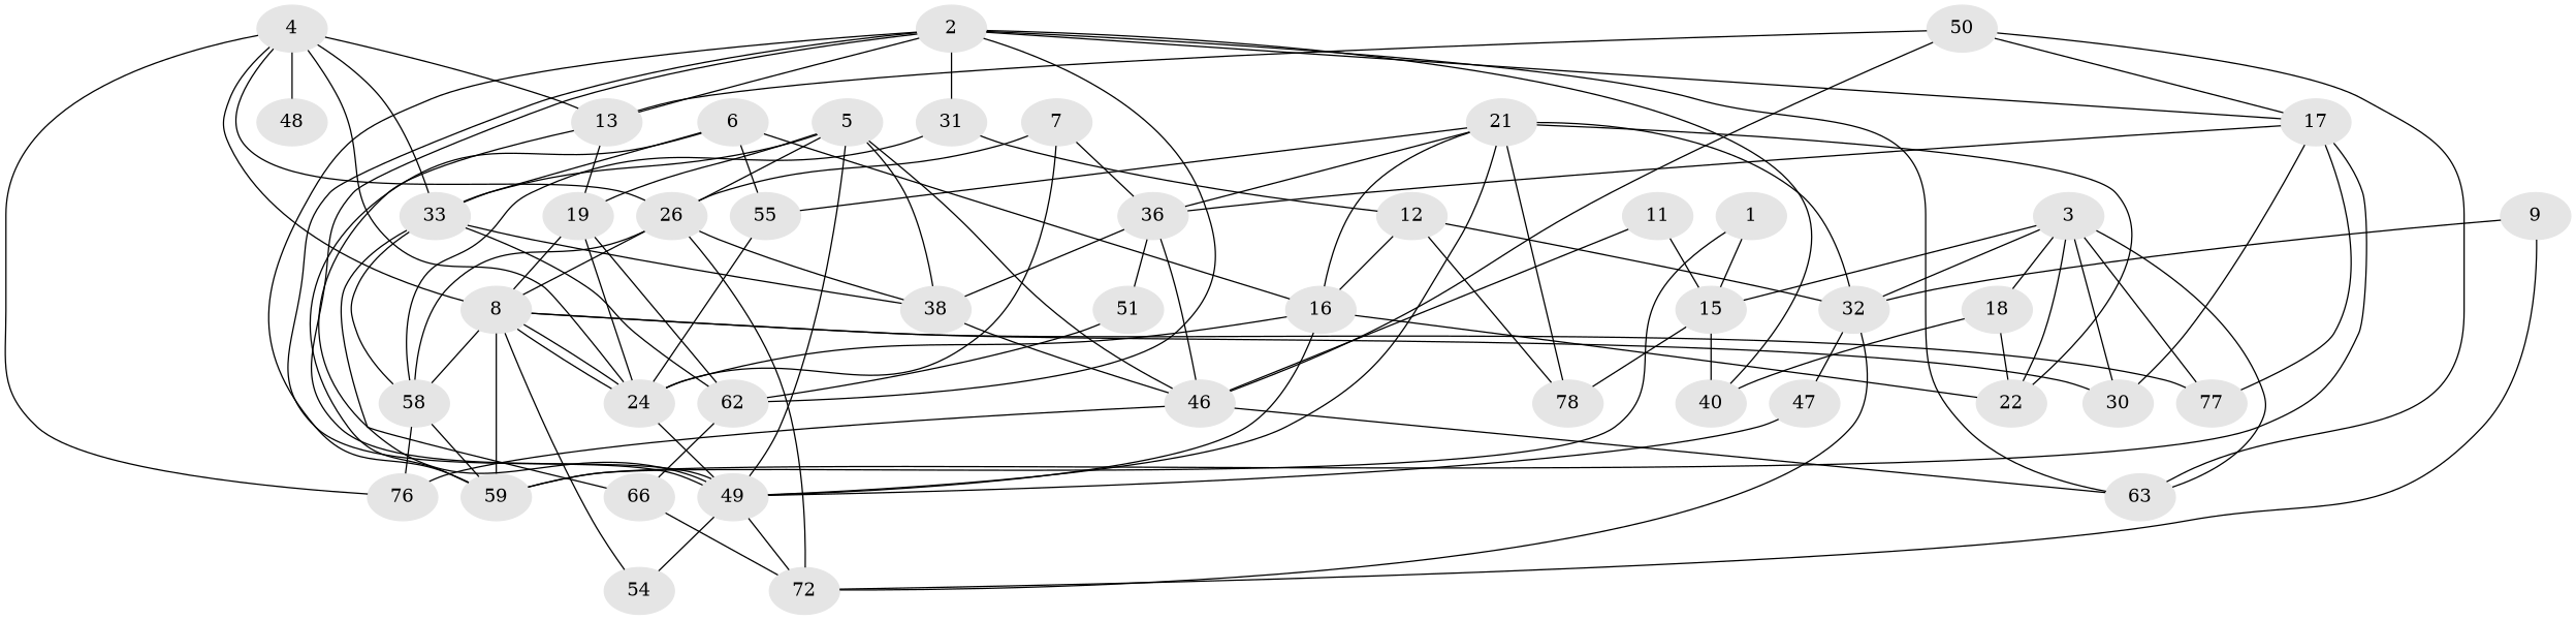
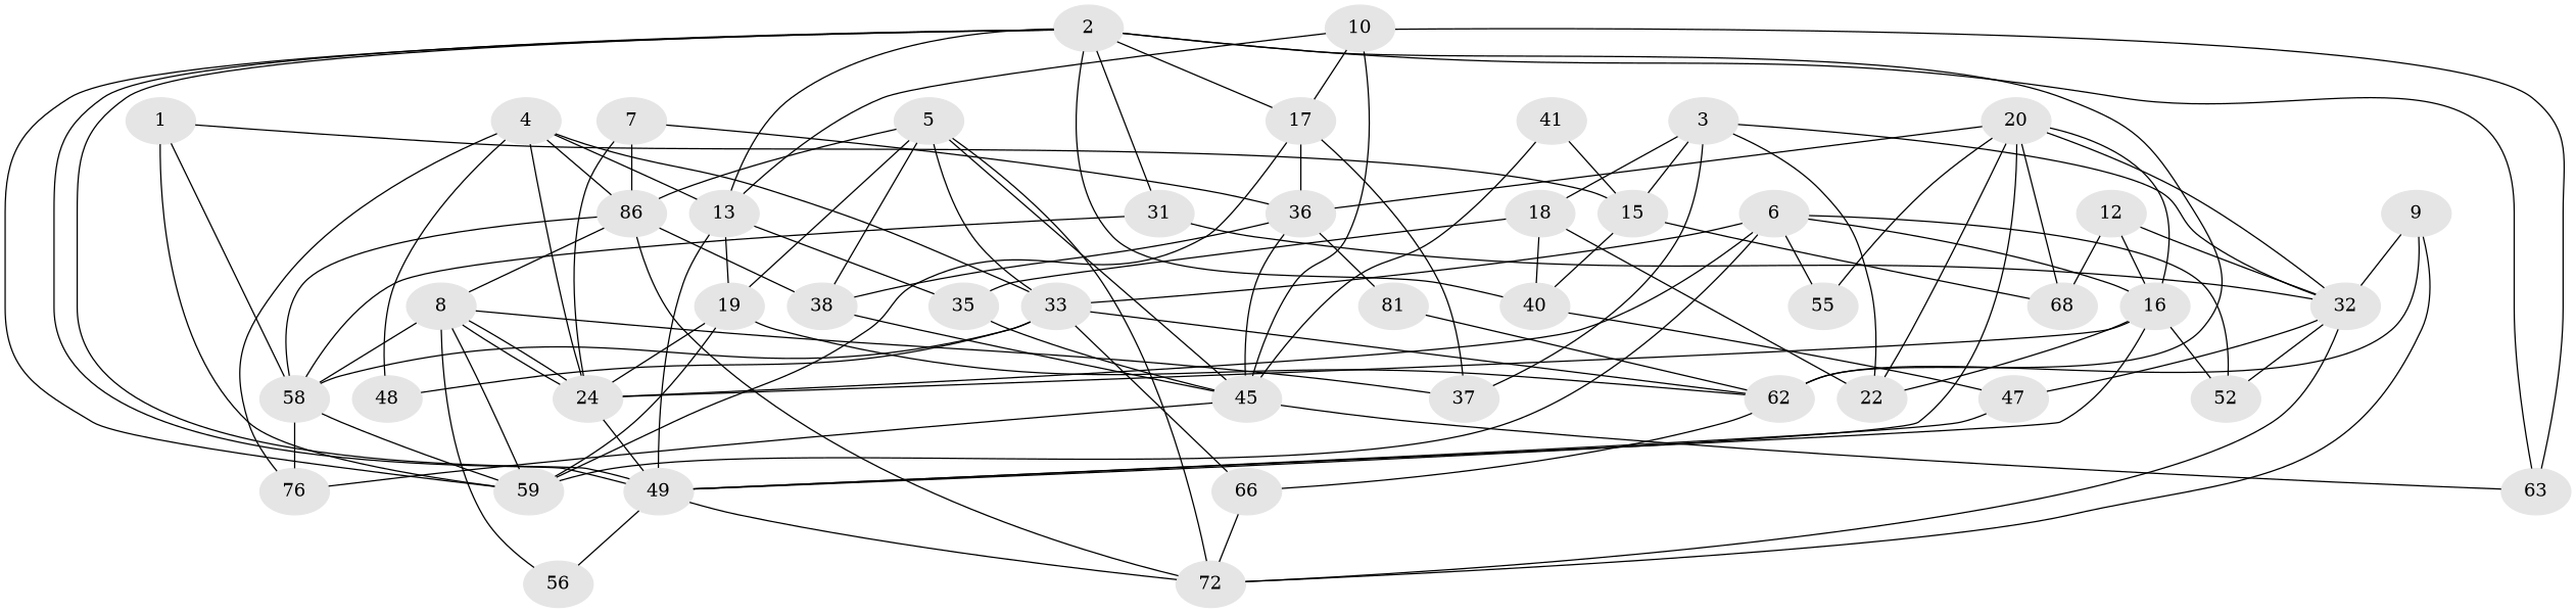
  graph {
    node [color=gray90 style=filled]
    1 [super="+60"]
    n2 [label=15 super="+39"]
    58 [super="+74"]
    59 [super="+65"]
    8 [super="+15"]
-   30 [super="+70"]
-   37 [label=77]
+   37
    24 [super="+25"]
-   56 [label=54]
+   56
    40 [super="+73"]
-   68 [super="+75" label=78]
+   68 [super="+75"]
    76
    2 [super="+21"]
    13 [super="+71"]
    17 [super="+28"]
    31
    49 [super="+69"]
    62 [super="+64"]
    63
    19 [super="+61"]
+   35
    36
    32 [super="+77"]
    47
    72
    66
    3 [super="+29"]
    18 [super="+34"]
    22 [super="+42"]
+   52
    4 [super="+43"]
-   26 [super="+44"]
+   26 [super="+44" label=86]
    33 [super="+41"]
    48
    38
    5 [super="+57"]
-   46 [super="+53"]
+   46 [super="+53" label=45]
    6 [super="+50"]
    16 [super="+54"]
    55
    7 [super="+67"]
-   51
+   51 [label=81]
    9 [super="+45"]
-   10 [super="+23" label=50]
-   11
+   10 [super="+23"]
+   11 [label=41]
    12
-   20 [super="+27" label=21]
+   20 [super="+27"]
    1 -- n2
+   1 -- 58
    1 -- 59 [weight=2]
    n2 -- 40
    n2 -- 68
    58 -- 59
    58 -- 76
    8 -- 58
    8 -- 59 [weight=2]
-   8 -- 30
    8 -- 37
    8 -- 24
    8 -- 24
    8 -- 56
    24 -- 49
+   40 -- 47
    2 -- 59
    2 -- 40
    2 -- 13
    2 -- 17
    2 -- 31
    2 -- 49
    2 -- 49
    2 -- 62
    2 -- 63
    13 -- 49
    13 -- 19
+   13 -- 35
    17 -- 59
-   17 -- 30 [weight=2]
    17 -- 37
    17 -- 36
    31 -- 58
-   31 -- 12
+   31 -- 32
    49 -- 56
    49 -- 72
    62 -- 66
-   19 -- 8
+   19 -- 59
    19 -- 24
    19 -- 62
+   35 -- 46
    36 -- 38
    36 -- 46
    36 -- 51
    32 -- 47
    32 -- 72
+   32 -- 52
    47 -- 49
    66 -- 72
    3 -- n2
-   3 -- 30
    3 -- 37
-   3 -- 63
    3 -- 32
    3 -- 18
    3 -- 22
    18 -- 40
+   18 -- 35
    18 -- 22
-   4 -- 8
    4 -- 24
    4 -- 76
    4 -- 13
    4 -- 26
    4 -- 33
    4 -- 48
    26 -- 58
    26 -- 8
    26 -- 72
    26 -- 38
    33 -- 58
    33 -- 62
    33 -- 66
-   33 -- 38
+   33 -- 48
    38 -- 46
-   5 -- 49
+   5 -- 72
    5 -- 19
    5 -- 26
    5 -- 33
    5 -- 38
    5 -- 46
    46 -- 76
    46 -- 63
    6 -- 59
-   55 -- 24
+   6 -- 24
+   6 -- 52
    6 -- 33
    6 -- 16
    6 -- 55
    16 -- 24 [weight=2]
    16 -- 49
    16 -- 22
+   16 -- 52
    7 -- 24
    7 -- 36
    7 -- 26
    51 -- 62
+   9 -- 62
    9 -- 32
    9 -- 72
    10 -- 13
    10 -- 17
    10 -- 63
    10 -- 46
    11 -- n2
    11 -- 46
    12 -- 68
    12 -- 32
    12 -- 16
    20 -- 68 [weight=2]
    20 -- 49
    20 -- 36
    20 -- 32
    20 -- 22
    20 -- 16
    20 -- 55
  }
